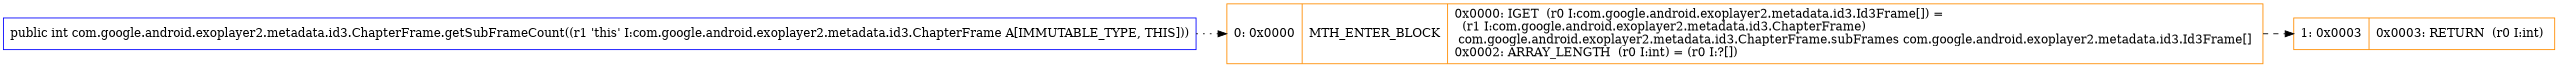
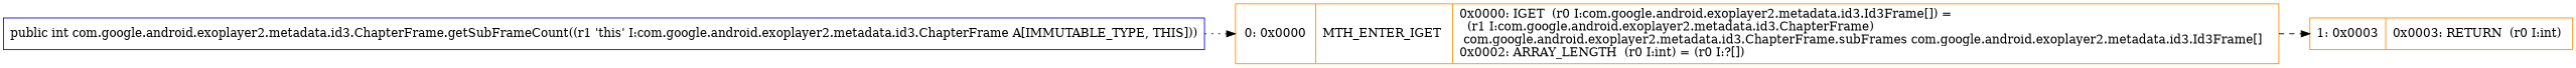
  digraph {
    rankdir=LR
    node [shape=record color=darkorange]
-   n1 [label="{0\:\ 0x0000|MTH_ENTER_BLOCK\l|0x0000: IGET  (r0 I:com.google.android.exoplayer2.metadata.id3.Id3Frame[]) = \l  (r1 I:com.google.android.exoplayer2.metadata.id3.ChapterFrame)\l com.google.android.exoplayer2.metadata.id3.ChapterFrame.subFrames com.google.android.exoplayer2.metadata.id3.Id3Frame[] \l0x0002: ARRAY_LENGTH  (r0 I:int) = (r0 I:?[]) \l}"]
+   n1 [label="{0\:\ 0x0000|MTH_ENTER_IGET\l|0x0000: IGET  (r0 I:com.google.android.exoplayer2.metadata.id3.Id3Frame[]) = \l  (r1 I:com.google.android.exoplayer2.metadata.id3.ChapterFrame)\l com.google.android.exoplayer2.metadata.id3.ChapterFrame.subFrames com.google.android.exoplayer2.metadata.id3.Id3Frame[] \l0x0002: ARRAY_LENGTH  (r0 I:int) = (r0 I:?[]) \l}"]
    n2 [label="{1\:\ 0x0003|0x0003: RETURN  (r0 I:int) \l}"]
    n3 [label="{public int com.google.android.exoplayer2.metadata.id3.ChapterFrame.getSubFrameCount((r1 'this' I:com.google.android.exoplayer2.metadata.id3.ChapterFrame A[IMMUTABLE_TYPE, THIS])) }" color=blue]
    n1 -> n2 [style=dashed]
    n3 -> n1 [style=dotted]
  }
